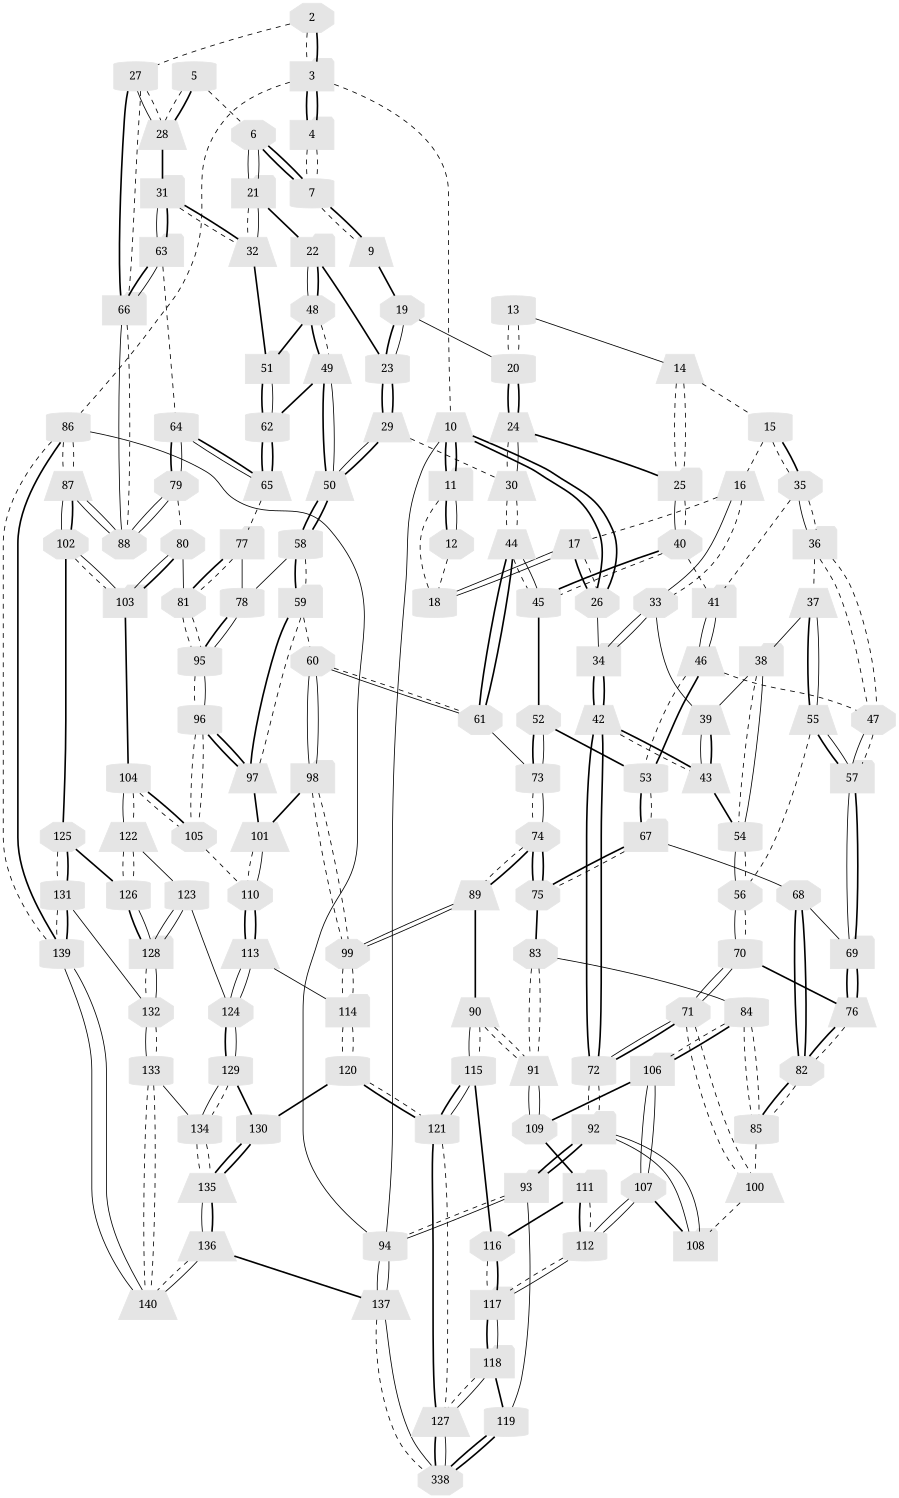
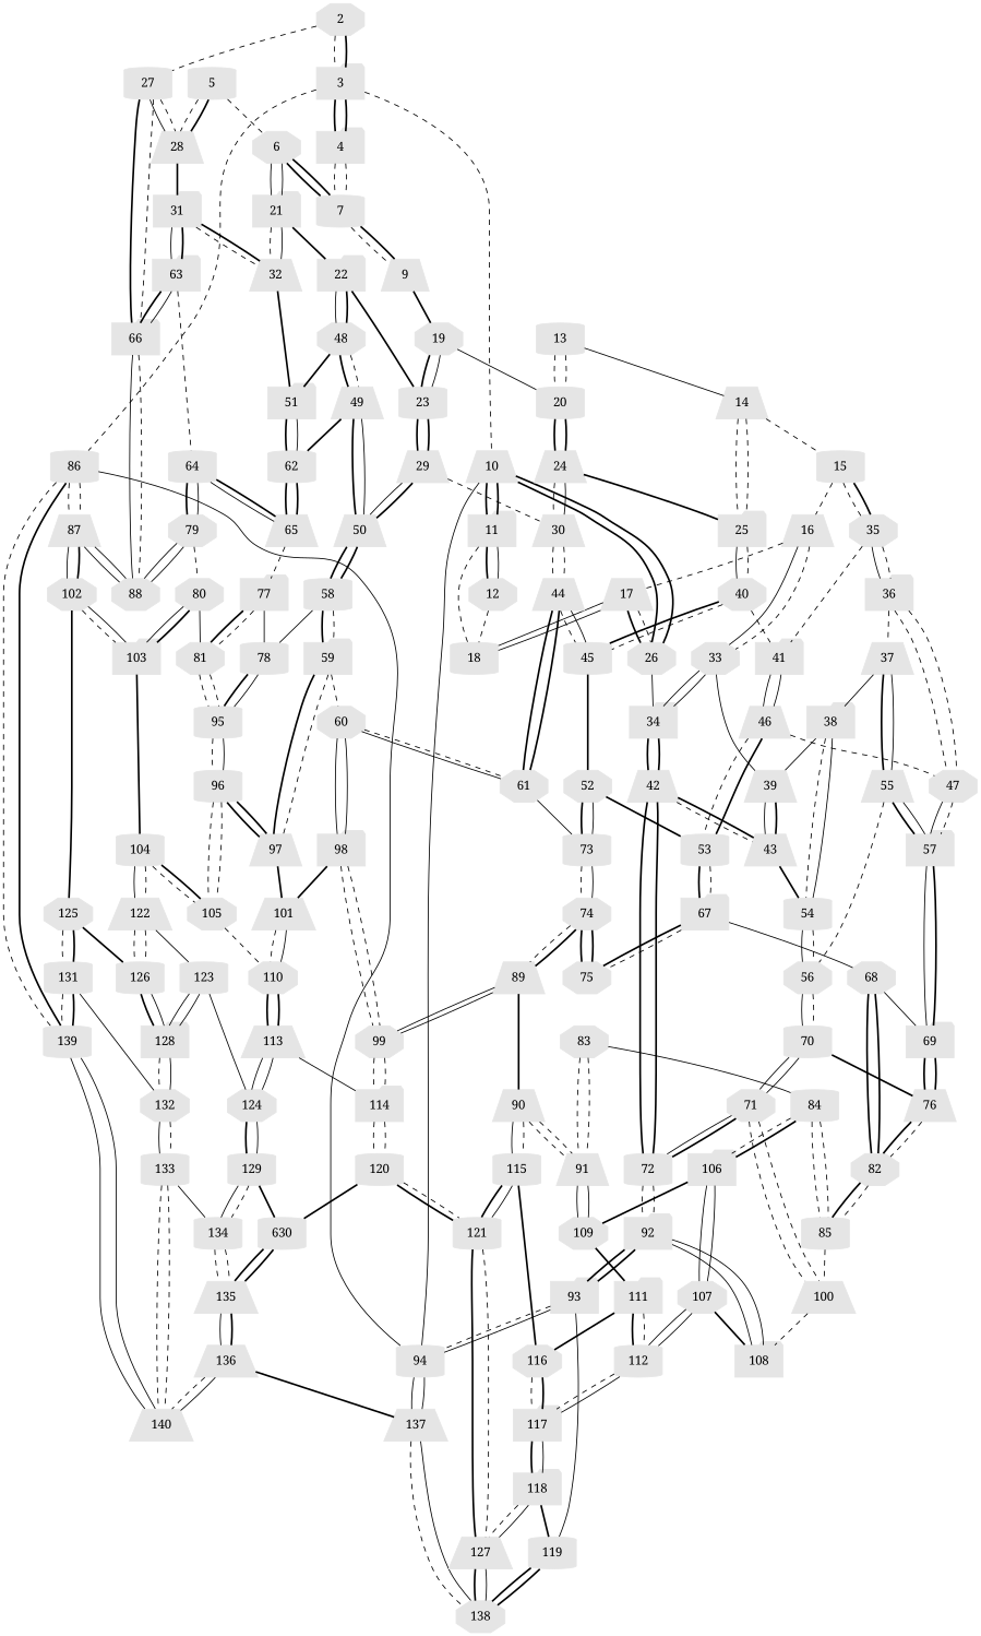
  graph {
    fontname="Noto Serif"
    node [color=gray90 fontname="Noto Serif" shape=cylinder style=filled]
    edge [fontname="Noto Serif" style=bold]
    2 [shape=octagon]
    3 [shape=folder]
    27
    6 [shape=octagon]
    5
    28 [shape=trapezium]
    4 [shape=folder]
    10 [shape=trapezium]
    86
    66 [shape=folder]
    7
    11 [shape=folder]
    26 [shape=octagon]
    94
    87 [shape=trapezium]
    139
    9 [shape=trapezium]
    21 [shape=folder]
    31 [shape=folder]
    22 [shape=folder]
    32 [shape=trapezium]
    19 [shape=octagon]
    14 [shape=trapezium]
    13
    20
    23
    12 [shape=octagon]
    18
    34 [shape=folder]
    137 [shape=trapezium]
    15
    25 [shape=folder]
    24 [shape=trapezium]
    16 [shape=trapezium]
    35 [shape=octagon]
    40 [shape=octagon]
    17 [shape=trapezium]
    33 [shape=octagon]
    36 [shape=folder]
    41 [shape=folder]
    39 [shape=trapezium]
    29 [shape=trapezium]
    30 [shape=trapezium]
    48 [shape=octagon]
    51 [shape=folder]
    49 [shape=trapezium]
    50 [shape=trapezium]
    44 [shape=trapezium]
    45
    42 [shape=trapezium]
    88 [shape=octagon]
    63 [shape=folder]
    58
    61 [shape=octagon]
    64
    62
    43 [shape=trapezium]
    72
    37 [shape=trapezium]
    47 [shape=octagon]
    46 [shape=trapezium]
    38 [shape=folder]
    55 [shape=trapezium]
    57 [shape=folder]
    54
    56 [shape=octagon]
    52 [shape=octagon]
    53
    92 [shape=folder]
    73
    67 [shape=folder]
    69 [shape=folder]
    65 [shape=trapezium]
    59 [shape=folder]
    78
    74 [shape=octagon]
    68 [shape=octagon]
    75 [shape=octagon]
    70
    76 [shape=trapezium]
    71 [shape=octagon]
    60 [shape=octagon]
    97 [shape=trapezium]
    95
    98 [shape=folder]
    101 [shape=trapezium]
    99 [shape=octagon]
    77 [shape=folder]
    79 [shape=octagon]
    80 [shape=octagon]
    81 [shape=octagon]
    82 [shape=octagon]
    83 [shape=octagon]
    85
    100 [shape=trapezium]
    108 [shape=folder]
    93 [shape=folder]
    89 [shape=trapezium]
    90 [shape=trapezium]
    84
    91 [shape=trapezium]
    96
    103 [shape=folder]
    104
    106 [shape=folder]
    109 [shape=octagon]
    107 [shape=octagon]
    102 [shape=octagon]
    140 [shape=trapezium]
    125 [shape=octagon]
    115
    114 [shape=folder]
    116 [shape=octagon]
    121
    111 [shape=folder]
    119
-   138 [shape=octagon label=338]
+   138 [shape=octagon]
    105 [shape=octagon]
    110 [shape=octagon]
    120
    113 [shape=trapezium]
    126
    131
    122 [shape=trapezium]
    123
    112
    117 [shape=folder]
    124 [shape=octagon]
    118 [shape=folder]
    129
-   130
+   130 [label=630]
    127 [shape=trapezium]
    135 [shape=trapezium]
    128 [shape=folder]
    132 [shape=octagon]
    134
    133
    136 [shape=trapezium]
    2 -- 3 [style=dashed]
    2 -- 3
    2 -- 27 [style=dashed]
    3 -- 4
    3 -- 4
    3 -- 10 [style=dashed]
    3 -- 86 [style=dashed]
    27 -- 28 [style=solid]
    27 -- 28 [style=dashed]
    27 -- 66
    27 -- 66 [style=dashed]
    6 -- 7
    6 -- 7
    6 -- 21 [style=solid]
    6 -- 21 [style=solid]
    5 -- 6 [style=dashed]
    5 -- 28 [style=dashed]
    5 -- 28
    28 -- 31
    4 -- 7 [style=dashed]
    4 -- 7 [style=dashed]
    10 -- 11
    10 -- 11
    10 -- 26
    10 -- 26
    10 -- 94 [style=solid]
    86 -- 94 [style=solid]
    86 -- 87 [style=dashed]
    86 -- 87 [style=dashed]
    86 -- 139 [style=dashed]
    86 -- 139
    66 -- 88 [style=solid]
    66 -- 88 [style=dashed]
    7 -- 9 [style=dashed]
    7 -- 9
    11 -- 12
    11 -- 12 [style=solid]
    11 -- 18 [style=dashed]
    26 -- 34 [style=solid]
    94 -- 137 [style=solid]
    94 -- 137 [style=solid]
    87 -- 88 [style=solid]
    87 -- 88 [style=solid]
    87 -- 102 [style=solid]
    87 -- 102
    139 -- 140 [style=solid]
    139 -- 140 [style=solid]
    9 -- 19
    21 -- 22
    21 -- 32 [style=dashed]
    21 -- 32 [style=solid]
    31 -- 32 [style=dashed]
    31 -- 32
    31 -- 63 [style=solid]
    31 -- 63
    22 -- 23
    22 -- 48 [style=solid]
    22 -- 48
    32 -- 51
    19 -- 20 [style=solid]
    19 -- 23
    19 -- 23 [style=solid]
    14 -- 15 [style=dashed]
    14 -- 25 [style=dashed]
    14 -- 25 [style=dashed]
    13 -- 14 [style=solid]
    13 -- 20 [style=dashed]
    13 -- 20 [style=dashed]
    20 -- 24
    20 -- 24
    23 -- 29
    23 -- 29
    12 -- 18 [style=dashed]
    34 -- 42
    34 -- 42
    137 -- 138 [style=dashed]
    137 -- 138 [style=solid]
    15 -- 16 [style=dashed]
    15 -- 35 [style=dashed]
    15 -- 35
    25 -- 40 [style=solid]
    25 -- 40 [style=dashed]
    24 -- 25
    24 -- 30 [style=dashed]
    24 -- 30 [style=solid]
    16 -- 17 [style=dashed]
    16 -- 33 [style=solid]
    16 -- 33 [style=dashed]
    35 -- 36 [style=solid]
    35 -- 36 [style=dashed]
    35 -- 41 [style=dashed]
    40 -- 41 [style=dashed]
    40 -- 45
    40 -- 45 [style=dashed]
    17 -- 26
    17 -- 26 [style=dashed]
    17 -- 18 [style=solid]
    17 -- 18 [style=solid]
    33 -- 34 [style=solid]
    33 -- 34 [style=solid]
    33 -- 39 [style=solid]
    36 -- 37 [style=dashed]
    36 -- 47 [style=dashed]
    36 -- 47 [style=dashed]
    41 -- 46 [style=solid]
    41 -- 46 [style=solid]
    39 -- 43 [style=solid]
    39 -- 43
    29 -- 30 [style=dashed]
    29 -- 50 [style=solid]
    29 -- 50
    30 -- 44 [style=dashed]
    30 -- 44 [style=dashed]
    48 -- 51
    48 -- 49
    48 -- 49 [style=dashed]
    51 -- 62
    51 -- 62 [style=solid]
    49 -- 50
    49 -- 50 [style=solid]
    49 -- 62
    50 -- 58
    50 -- 58
    44 -- 45 [style=dashed]
    44 -- 45 [style=solid]
    44 -- 61
    44 -- 61
    45 -- 52
    42 -- 43 [style=dashed]
    42 -- 43
    42 -- 72
    42 -- 72
    63 -- 66
    63 -- 66 [style=solid]
    63 -- 64 [style=dashed]
    58 -- 59
    58 -- 59 [style=dashed]
    58 -- 78 [style=solid]
    61 -- 73 [style=solid]
    64 -- 65 [style=solid]
    64 -- 65
    64 -- 79
    64 -- 79 [style=solid]
    62 -- 65
    62 -- 65
    43 -- 54
    72 -- 92 [style=dashed]
    72 -- 92 [style=dashed]
    37 -- 38 [style=solid]
    37 -- 55
    37 -- 55 [style=solid]
    47 -- 57 [style=solid]
    47 -- 57 [style=dashed]
    46 -- 47 [style=dashed]
    46 -- 53 [style=dashed]
    46 -- 53
    38 -- 39 [style=solid]
    38 -- 54 [style=dashed]
    38 -- 54 [style=solid]
    55 -- 57
    55 -- 57 [style=solid]
    55 -- 56 [style=dashed]
    57 -- 69 [style=solid]
    57 -- 69
    54 -- 56 [style=solid]
    54 -- 56 [style=dashed]
    56 -- 70 [style=solid]
    56 -- 70 [style=dashed]
    52 -- 53
    52 -- 73
    52 -- 73 [style=solid]
    53 -- 67
    53 -- 67 [style=dashed]
    92 -- 108 [style=solid]
    92 -- 108 [style=solid]
    92 -- 93
    92 -- 93
    73 -- 74 [style=dashed]
    73 -- 74 [style=solid]
    67 -- 68 [style=solid]
    67 -- 75
    67 -- 75 [style=dashed]
    69 -- 76
    69 -- 76
    65 -- 77 [style=dashed]
    59 -- 60 [style=dashed]
    59 -- 97
    59 -- 97 [style=dashed]
    78 -- 95
    78 -- 95 [style=solid]
    74 -- 75
    74 -- 75
    74 -- 89 [style=dashed]
    74 -- 89
    68 -- 69 [style=solid]
    68 -- 82
    68 -- 82
-   75 -- 83
    70 -- 76
    70 -- 71 [style=solid]
    70 -- 71 [style=solid]
    76 -- 82
    76 -- 82 [style=dashed]
    71 -- 72 [style=solid]
    71 -- 72
    71 -- 100 [style=dashed]
    71 -- 100 [style=dashed]
    60 -- 61 [style=solid]
    60 -- 61 [style=dashed]
    60 -- 98 [style=solid]
    60 -- 98 [style=solid]
    97 -- 101
    95 -- 96 [style=dashed]
    95 -- 96 [style=solid]
    98 -- 101
    98 -- 99 [style=dashed]
    98 -- 99 [style=dashed]
    101 -- 110 [style=dashed]
    101 -- 110 [style=solid]
    99 -- 114 [style=dashed]
    99 -- 114 [style=dashed]
    77 -- 78 [style=solid]
    77 -- 81
    77 -- 81 [style=dashed]
    79 -- 88 [style=solid]
    79 -- 88 [style=solid]
    79 -- 80 [style=dashed]
    80 -- 81 [style=solid]
    80 -- 103 [style=solid]
    80 -- 103
    81 -- 95 [style=dashed]
    81 -- 95 [style=dashed]
    82 -- 85
    82 -- 85 [style=dashed]
    83 -- 84 [style=solid]
    83 -- 91 [style=dashed]
    83 -- 91 [style=dashed]
    85 -- 100 [style=dashed]
    100 -- 108 [style=dashed]
    93 -- 94 [style=dashed]
    93 -- 94 [style=solid]
    93 -- 119 [style=solid]
    89 -- 99 [style=solid]
    89 -- 99 [style=solid]
    89 -- 90
    90 -- 91 [style=dashed]
    90 -- 91 [style=dashed]
    90 -- 115 [style=solid]
    90 -- 115 [style=dashed]
    84 -- 85 [style=dashed]
    84 -- 85 [style=dashed]
    84 -- 106 [style=dashed]
    84 -- 106
    91 -- 109 [style=solid]
    91 -- 109 [style=solid]
    96 -- 97
    96 -- 97
    96 -- 105 [style=dashed]
    96 -- 105 [style=dashed]
    103 -- 104
    104 -- 105 [style=dashed]
    104 -- 105
    104 -- 122 [style=solid]
    104 -- 122 [style=dashed]
    106 -- 109
    106 -- 107 [style=solid]
    106 -- 107 [style=solid]
    109 -- 111
    107 -- 108
    107 -- 112 [style=solid]
    107 -- 112 [style=solid]
    102 -- 103 [style=dashed]
    102 -- 103 [style=solid]
    102 -- 125
    125 -- 126
    125 -- 131 [style=dashed]
    125 -- 131
    115 -- 116
    115 -- 121
    115 -- 121 [style=solid]
    114 -- 120 [style=dashed]
    114 -- 120 [style=dashed]
    116 -- 117 [style=dashed]
    116 -- 117
    121 -- 127
    121 -- 127 [style=dashed]
    111 -- 116
    111 -- 112
    111 -- 112 [style=dashed]
    119 -- 138
    119 -- 138
    105 -- 110 [style=dashed]
    110 -- 113
    110 -- 113
    120 -- 121
    120 -- 121 [style=dashed]
    120 -- 130
    113 -- 114 [style=solid]
    113 -- 124 [style=solid]
    113 -- 124 [style=solid]
    126 -- 128
    126 -- 128 [style=solid]
    131 -- 139 [style=dashed]
    131 -- 139
    131 -- 132 [style=solid]
    122 -- 126 [style=dashed]
    122 -- 126 [style=dashed]
    122 -- 123 [style=solid]
    123 -- 124 [style=solid]
    123 -- 128 [style=solid]
    123 -- 128 [style=solid]
    112 -- 117 [style=dashed]
    112 -- 117 [style=solid]
    117 -- 118
    117 -- 118 [style=solid]
    124 -- 129
    124 -- 129 [style=solid]
    118 -- 119
    118 -- 127 [style=dashed]
    118 -- 127 [style=solid]
    129 -- 130
    129 -- 134 [style=solid]
    129 -- 134 [style=dashed]
    130 -- 135
    130 -- 135
    127 -- 138
    127 -- 138 [style=solid]
    135 -- 136 [style=solid]
    135 -- 136
    128 -- 132 [style=dashed]
    128 -- 132 [style=solid]
    132 -- 133 [style=solid]
    132 -- 133 [style=dashed]
    134 -- 135 [style=dashed]
    134 -- 135 [style=dashed]
    133 -- 140 [style=dashed]
    133 -- 140 [style=dashed]
    133 -- 134 [style=solid]
    136 -- 137
    136 -- 140 [style=dashed]
    136 -- 140 [style=solid]
  }
